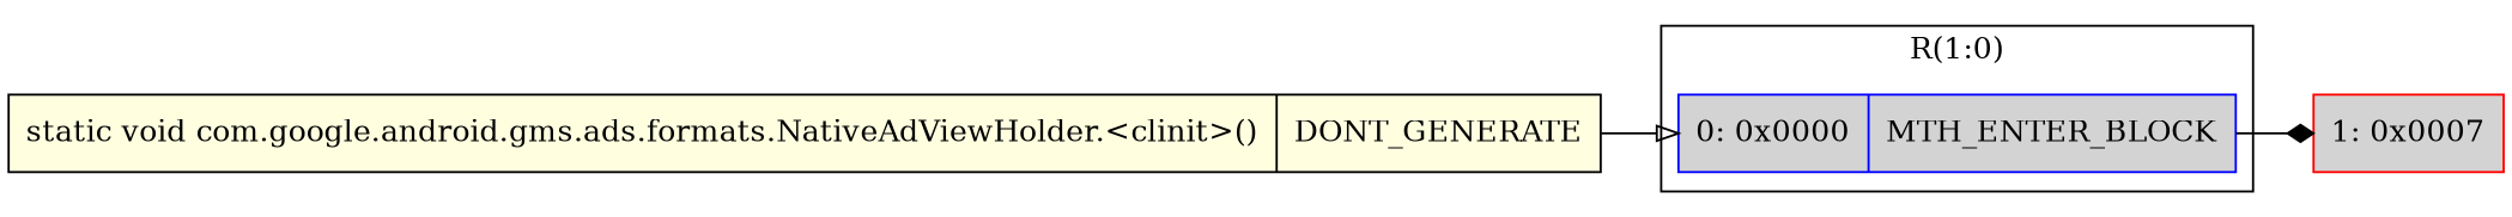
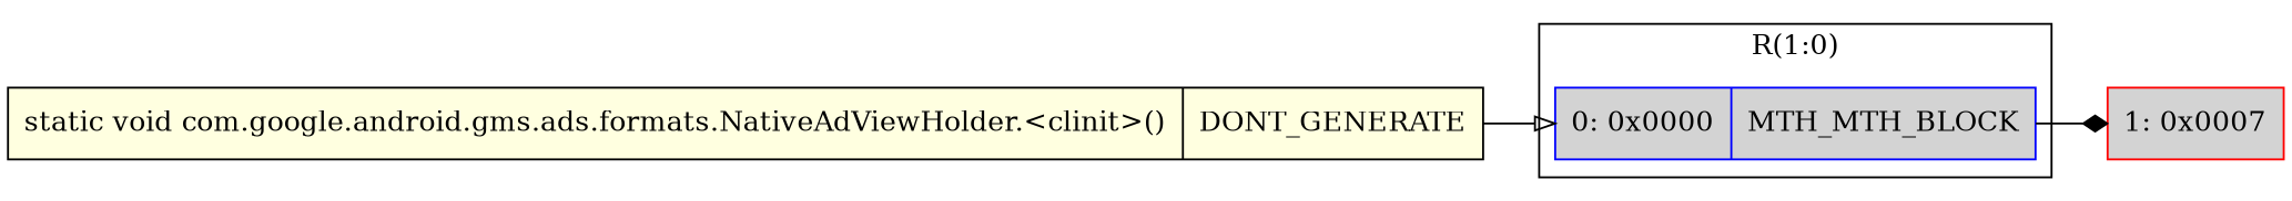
  digraph {
    rankdir=LR
    node [shape=record style=filled fillcolor=lightgrey]
-   n1 [color=blue label="{0\:\ 0x0000|MTH_ENTER_BLOCK\l}"]
+   n1 [color=blue label="{0\:\ 0x0000|MTH_MTH_BLOCK\l}"]
    n2 [color=red label="{1\:\ 0x0007}"]
    n3 [label="{static void com.google.android.gms.ads.formats.NativeAdViewHolder.\<clinit\>()  | DONT_GENERATE\l}" fillcolor=lightyellow]
    subgraph cluster_1 {
      label="R(1:0)"
      n1
    }
    n1 -> n2 [arrowhead=diamond]
    n3 -> n1 [arrowhead=onormal]
  }
